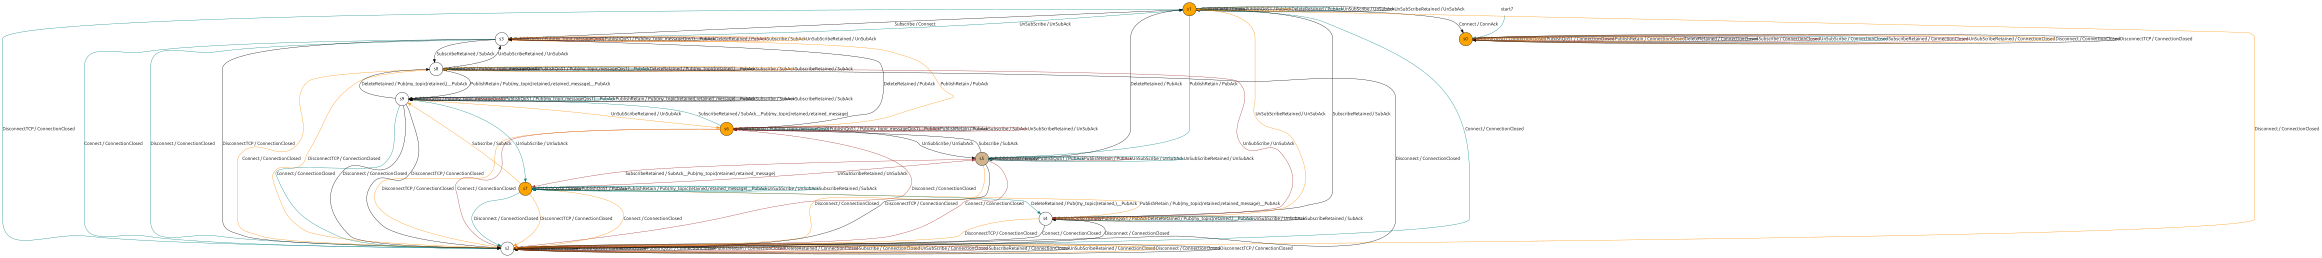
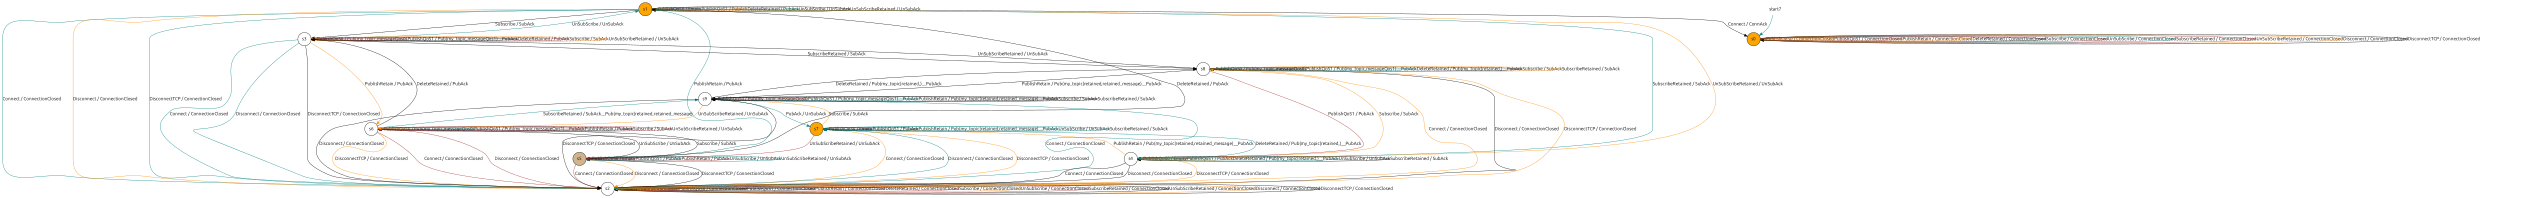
  digraph {
    fontname=Ubuntu
    node [fillcolor=white fontname=Ubuntu shape=circle style=filled]
    edge [color=black fontname=Ubuntu]
    n1 [label=__start7 shape=none]
    n2 [fillcolor=orange label=s0]
    n3 [fillcolor=orange label=s1]
    n4 [label=s2]
    n5 [label=s3]
    n6 [label=s4]
    n7 [fillcolor=tan label=s5]
-   n8 [fillcolor=orange label=s6]
+   n8 [label=s6]
    n9 [label=s8]
    n10 [fillcolor=orange label=s7]
    n11 [label=s9]
    n1 -> n2 [color=teal]
    n2 -> n2 [color=brown label="PublishQoS0 / ConnectionClosed"]
    n2 -> n2 [color=darkorange label="PublishQoS1 / ConnectionClosed"]
    n2 -> n2 [color=brown label="PublishRetain / ConnectionClosed"]
    n2 -> n2 [color=darkorange label="DeleteRetained / ConnectionClosed"]
    n2 -> n2 [label="Subscribe / ConnectionClosed"]
    n2 -> n2 [color=brown label="UnSubScribe / ConnectionClosed"]
    n2 -> n2 [color=teal label="SubscribeRetained / ConnectionClosed"]
    n2 -> n2 [color=brown label="UnSubScribeRetained / ConnectionClosed"]
    n2 -> n2 [color=darkorange label="Disconnect / ConnectionClosed"]
    n2 -> n2 [label="DisconnectTCP / ConnectionClosed"]
    n3 -> n2 [label="Connect / ConnAck"]
    n3 -> n3 [color=teal label="PublishQoS0 / Empty"]
    n3 -> n3 [label="PublishQoS1 / PubAck"]
    n3 -> n3 [color=darkorange label="DeleteRetained / PubAck"]
    n3 -> n3 [color=teal label="UnSubScribe / UnSubAck"]
    n3 -> n3 [label="UnSubScribeRetained / UnSubAck"]
    n3 -> n4 [color=teal label="Connect / ConnectionClosed"]
    n3 -> n4 [color=darkorange label="Disconnect / ConnectionClosed"]
    n3 -> n4 [color=teal label="DisconnectTCP / ConnectionClosed"]
-   n3 -> n5 [label="Subscribe / Connect"]
-   n3 -> n6 [label="SubscribeRetained / SubAck"]
+   n3 -> n5 [label="Subscribe / SubAck"]
+   n3 -> n6 [color=teal label="SubscribeRetained / SubAck"]
    n3 -> n7 [color=teal label="PublishRetain / PubAck"]
    n4 -> n4 [color=brown label="Connect / ConnectionClosed"]
    n4 -> n4 [label="PublishQoS0 / ConnectionClosed"]
    n4 -> n4 [label="PublishQoS1 / ConnectionClosed"]
    n4 -> n4 [label="PublishRetain / ConnectionClosed"]
    n4 -> n4 [color=brown label="DeleteRetained / ConnectionClosed"]
    n4 -> n4 [color=brown label="Subscribe / ConnectionClosed"]
    n4 -> n4 [color=darkorange label="UnSubScribe / ConnectionClosed"]
    n4 -> n4 [color=brown label="SubscribeRetained / ConnectionClosed"]
    n4 -> n4 [label="UnSubScribeRetained / ConnectionClosed"]
    n4 -> n4 [color=darkorange label="Disconnect / ConnectionClosed"]
    n4 -> n4 [label="DisconnectTCP / ConnectionClosed"]
    n5 -> n3 [color=teal label="UnSubScribe / UnSubAck"]
    n5 -> n4 [color=teal label="Connect / ConnectionClosed"]
    n5 -> n4 [color=teal label="Disconnect / ConnectionClosed"]
    n5 -> n4 [label="DisconnectTCP / ConnectionClosed"]
    n5 -> n5 [color=teal label="PublishQoS0 / Pub(my_topic,messageQos0)"]
    n5 -> n5 [color=brown label="PublishQoS1 / Pub(my_topic,messageQos1)__PubAck"]
    n5 -> n5 [label="DeleteRetained / PubAck"]
    n5 -> n5 [color=brown label="Subscribe / SubAck"]
    n5 -> n5 [color=darkorange label="UnSubScribeRetained / UnSubAck"]
    n5 -> n8 [color=darkorange label="PublishRetain / PubAck"]
    n5 -> n9 [label="SubscribeRetained / SubAck"]
    n6 -> n3 [color=darkorange label="UnSubScribeRetained / UnSubAck"]
    n6 -> n4 [label="Connect / ConnectionClosed"]
    n6 -> n4 [label="Disconnect / ConnectionClosed"]
    n6 -> n4 [color=darkorange label="DisconnectTCP / ConnectionClosed"]
    n6 -> n6 [color=darkorange label="PublishQoS0 / Empty"]
    n6 -> n6 [color=brown label="PublishQoS1 / PubAck"]
    n6 -> n6 [color=darkorange label="DeleteRetained / Pub(my_topic|retained,)__PubAck"]
    n6 -> n6 [color=teal label="UnSubScribe / UnSubAck"]
    n6 -> n6 [label="SubscribeRetained / SubAck"]
+   n6 -> n9 [color=darkorange label="Subscribe / SubAck"]
    n6 -> n10 [color=darkorange label="PublishRetain / Pub(my_topic|retained,retained_message)__PubAck"]
    n7 -> n3 [label="DeleteRetained / PubAck"]
    n7 -> n4 [color=brown label="Connect / ConnectionClosed"]
    n7 -> n4 [color=darkorange label="Disconnect / ConnectionClosed"]
    n7 -> n4 [label="DisconnectTCP / ConnectionClosed"]
    n7 -> n7 [label="PublishQoS0 / Empty"]
    n7 -> n7 [label="PublishQoS1 / PubAck"]
    n7 -> n7 [color=teal label="PublishRetain / PubAck"]
    n7 -> n7 [color=brown label="UnSubScribe / UnSubAck"]
    n7 -> n7 [color=teal label="UnSubScribeRetained / UnSubAck"]
    n7 -> n8 [label="Subscribe / SubAck"]
-   n7 -> n10 [color=brown label="SubscribeRetained / SubAck__Pub(my_topic|retained,retained_message)"]
    n8 -> n4 [color=brown label="Connect / ConnectionClosed"]
    n8 -> n4 [color=brown label="Disconnect / ConnectionClosed"]
    n8 -> n4 [color=darkorange label="DisconnectTCP / ConnectionClosed"]
    n8 -> n5 [label="DeleteRetained / PubAck"]
    n8 -> n7 [label="UnSubScribe / UnSubAck"]
    n8 -> n8 [color=darkorange label="PublishQoS0 / Pub(my_topic,messageQos0)"]
    n8 -> n8 [color=teal label="PublishQoS1 / Pub(my_topic,messageQos1)__PubAck"]
    n8 -> n8 [color=brown label="PublishRetain / PubAck"]
    n8 -> n8 [label="Subscribe / SubAck"]
    n8 -> n8 [color=brown label="UnSubScribeRetained / UnSubAck"]
    n8 -> n11 [color=teal label="SubscribeRetained / SubAck__Pub(my_topic|retained,retained_message)"]
    n9 -> n4 [color=darkorange label="Connect / ConnectionClosed"]
    n9 -> n4 [label="Disconnect / ConnectionClosed"]
    n9 -> n4 [color=darkorange label="DisconnectTCP / ConnectionClosed"]
    n9 -> n5 [label="UnSubScribeRetained / UnSubAck"]
-   n9 -> n6 [color=brown label="UnSubScribe / UnSubAck"]
+   n9 -> n6 [color=brown label="PublishQoS1 / PubAck"]
    n9 -> n9 [label="PublishQoS0 / Pub(my_topic,messageQos0)"]
    n9 -> n9 [label="PublishQoS1 / Pub(my_topic,messageQos1)__PubAck"]
    n9 -> n9 [color=teal label="DeleteRetained / Pub(my_topic|retained,)__PubAck"]
    n9 -> n9 [label="Subscribe / SubAck"]
    n9 -> n9 [color=darkorange label="SubscribeRetained / SubAck"]
    n9 -> n11 [label="PublishRetain / Pub(my_topic|retained,retained_message)__PubAck"]
    n10 -> n4 [color=darkorange label="Connect / ConnectionClosed"]
    n10 -> n4 [color=teal label="Disconnect / ConnectionClosed"]
    n10 -> n4 [color=darkorange label="DisconnectTCP / ConnectionClosed"]
    n10 -> n6 [color=teal label="DeleteRetained / Pub(my_topic|retained,)__PubAck"]
    n10 -> n7 [color=brown label="UnSubScribeRetained / UnSubAck"]
    n10 -> n10 [color=teal label="PublishQoS0 / Empty"]
    n10 -> n10 [label="PublishQoS1 / PubAck"]
    n10 -> n10 [label="PublishRetain / Pub(my_topic|retained,retained_message)__PubAck"]
    n10 -> n10 [color=teal label="UnSubScribe / UnSubAck"]
    n10 -> n10 [color=teal label="SubscribeRetained / SubAck"]
    n10 -> n11 [color=darkorange label="Subscribe / SubAck"]
    n11 -> n4 [color=teal label="Connect / ConnectionClosed"]
    n11 -> n4 [label="Disconnect / ConnectionClosed"]
    n11 -> n4 [label="DisconnectTCP / ConnectionClosed"]
    n11 -> n8 [color=darkorange label="UnSubScribeRetained / UnSubAck"]
    n11 -> n9 [label="DeleteRetained / Pub(my_topic|retained,)__PubAck"]
-   n11 -> n10 [color=teal label="UnSubScribe / UnSubAck"]
+   n11 -> n10 [color=teal label="PubAck / UnSubAck"]
    n11 -> n11 [color=brown label="PublishQoS0 / Pub(my_topic,messageQos0)"]
    n11 -> n11 [color=brown label="PublishQoS1 / Pub(my_topic,messageQos1)__PubAck"]
    n11 -> n11 [color=teal label="PublishRetain / Pub(my_topic|retained,retained_message)__PubAck"]
    n11 -> n11 [label="Subscribe / SubAck"]
    n11 -> n11 [label="SubscribeRetained / SubAck"]
  }
